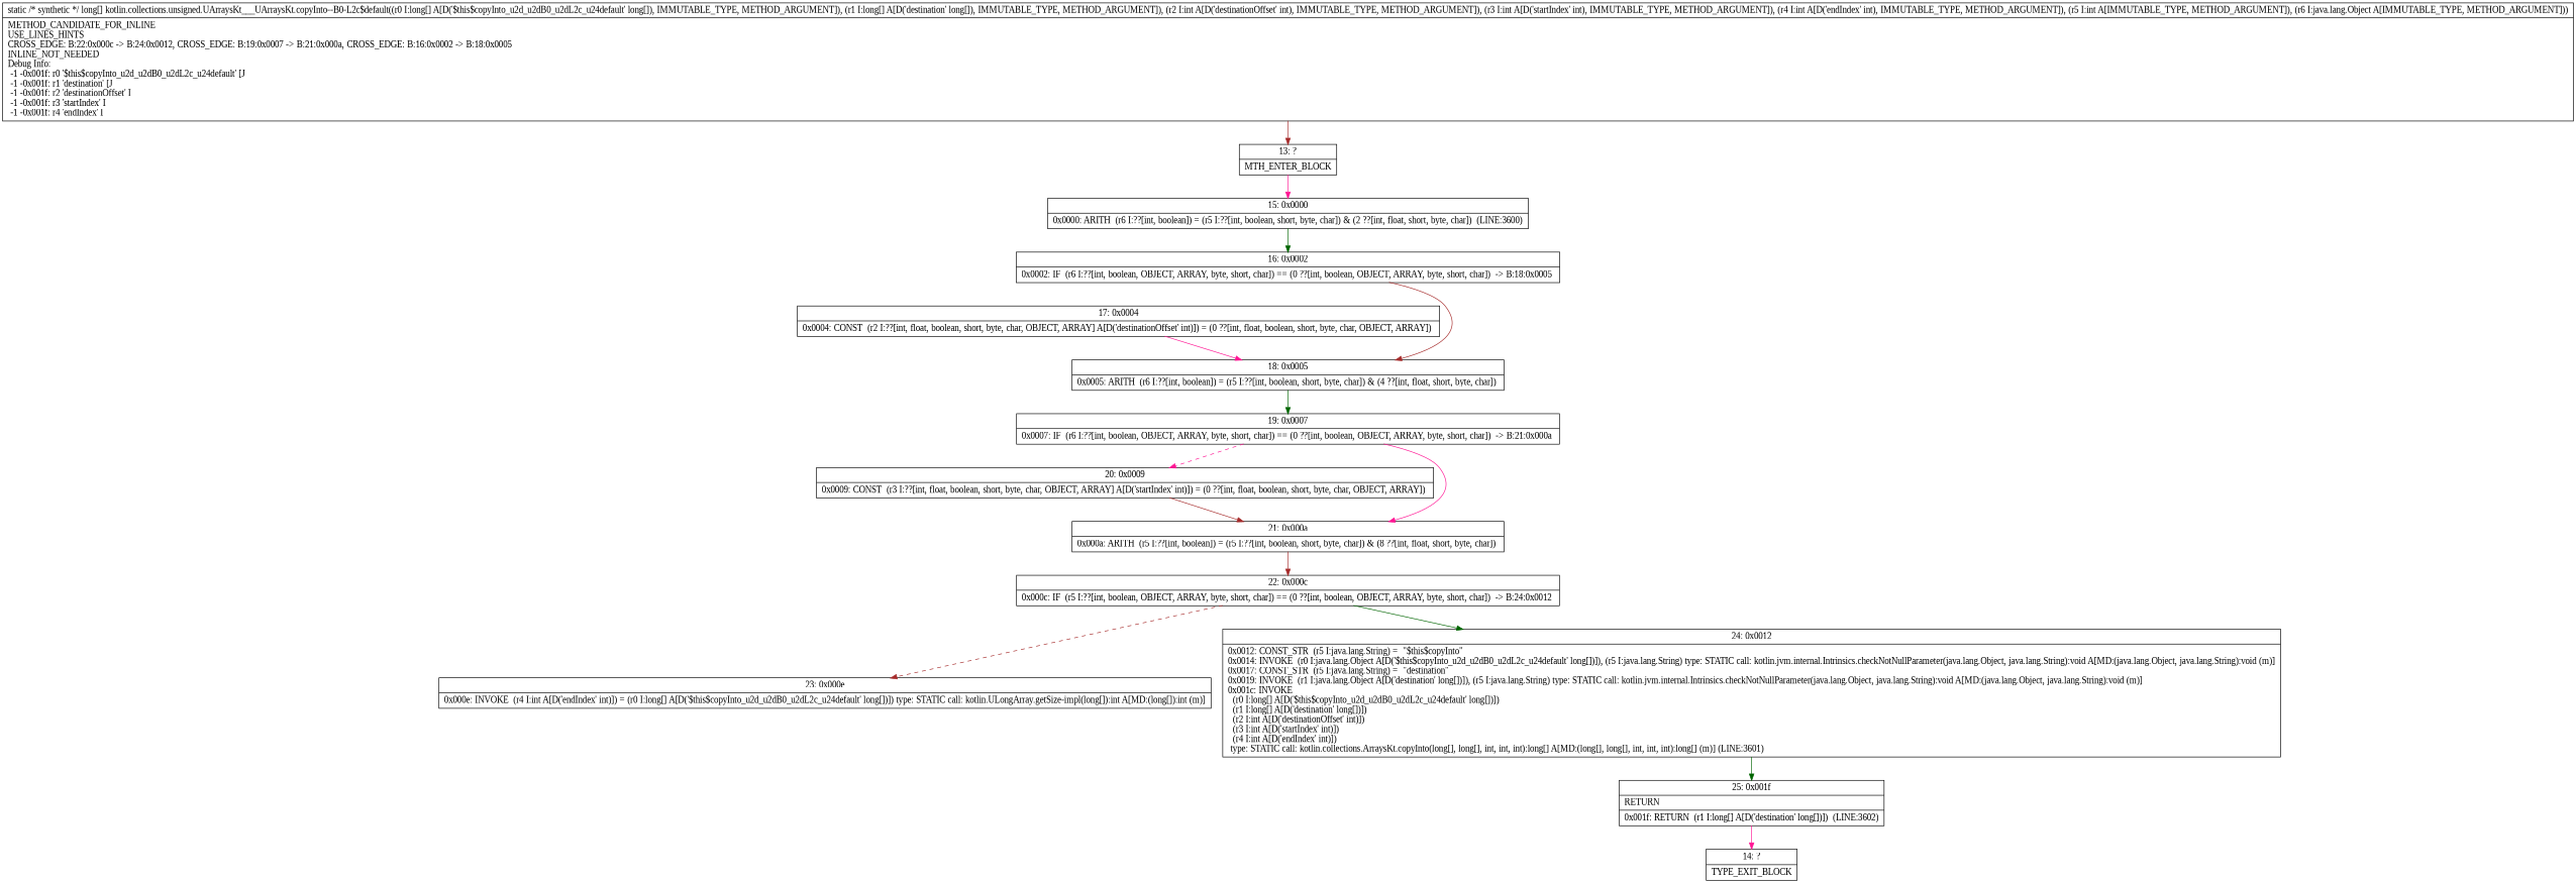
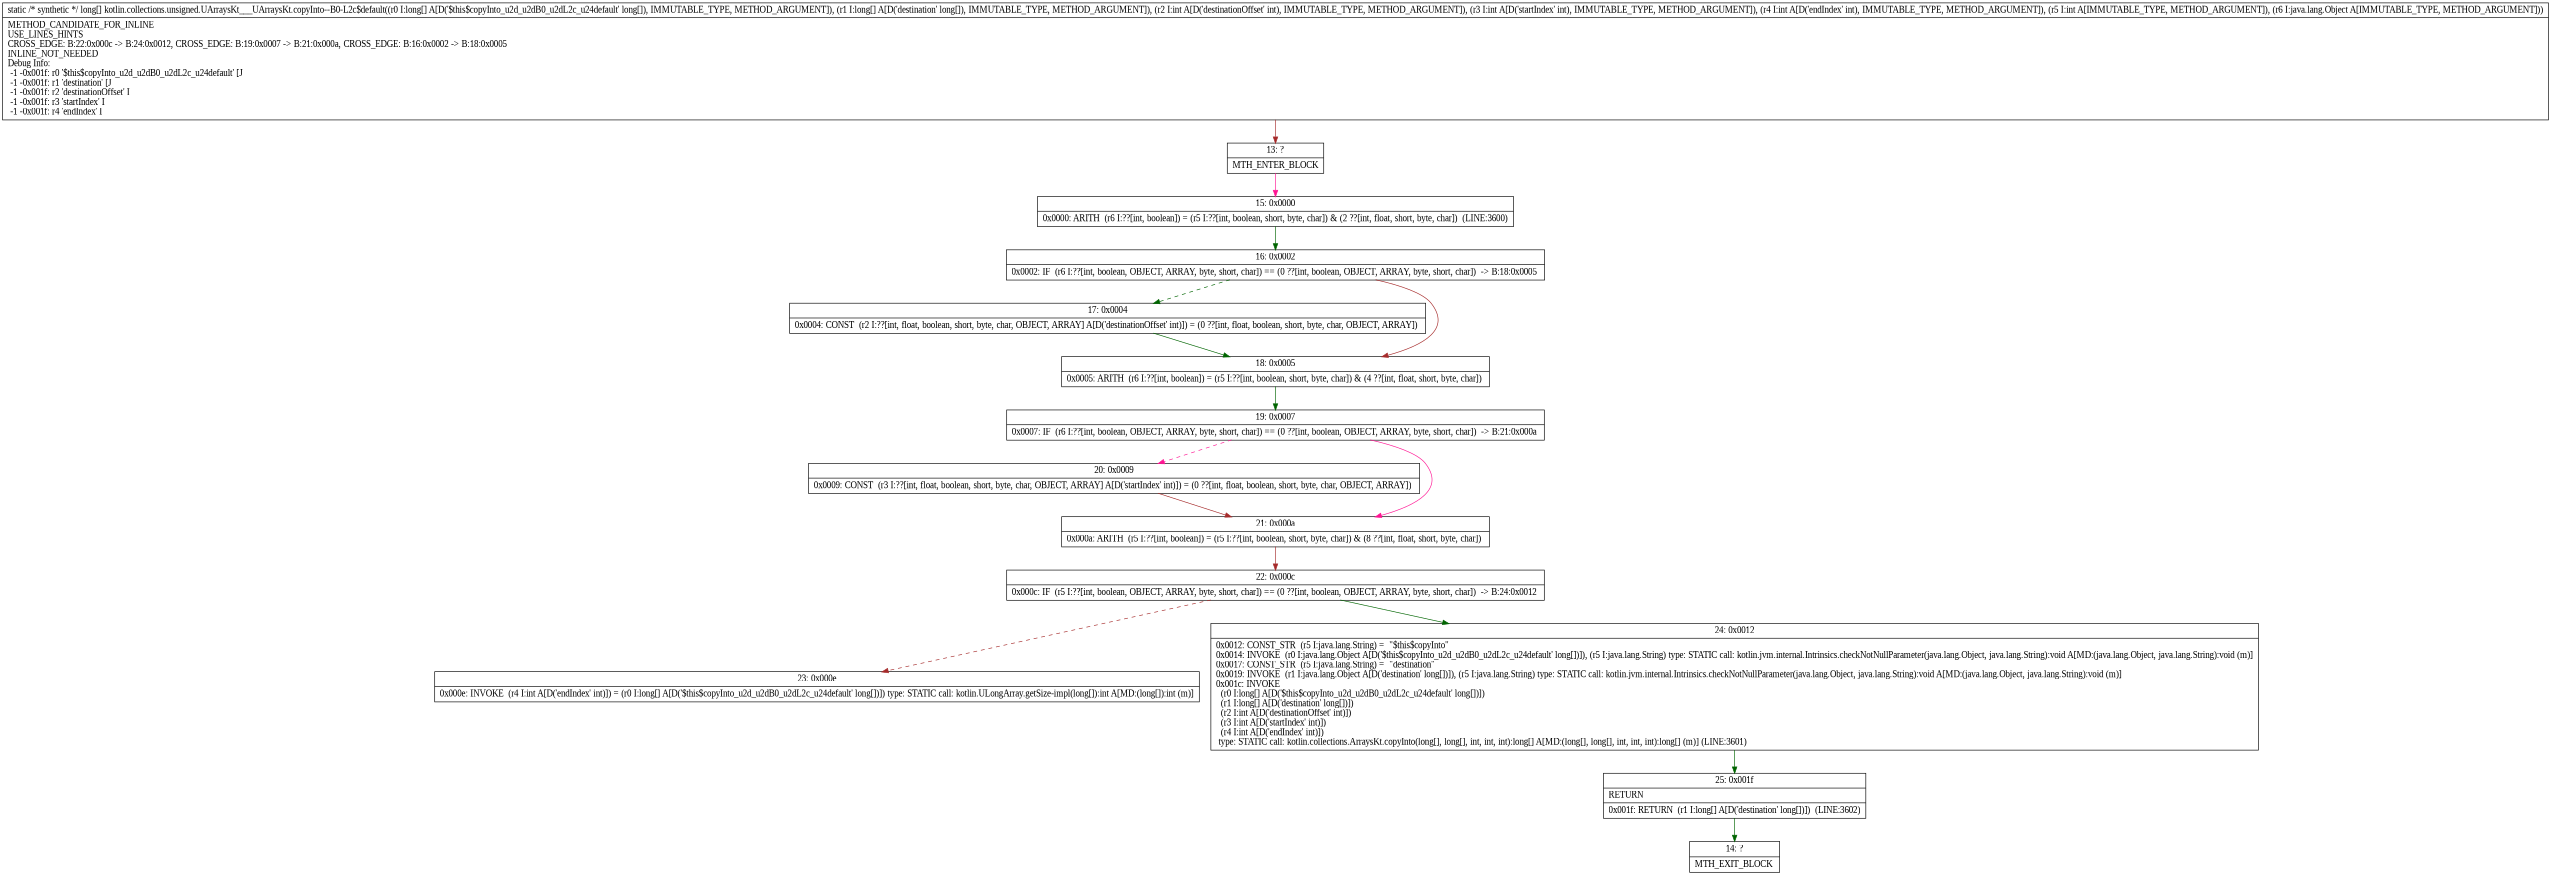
  digraph {
    fontname="Liberation Serif"
    node [fontname="Liberation Serif" shape=record]
    edge [color=darkgreen fontname="Liberation Serif"]
    n1 [label="{13\:\ ?|MTH_ENTER_BLOCK\l}"]
    n2 [label="{15\:\ 0x0000|0x0000: ARITH  (r6 I:??[int, boolean]) = (r5 I:??[int, boolean, short, byte, char]) & (2 ??[int, float, short, byte, char])  (LINE:3600)\l}"]
    n3 [label="{16\:\ 0x0002|0x0002: IF  (r6 I:??[int, boolean, OBJECT, ARRAY, byte, short, char]) == (0 ??[int, boolean, OBJECT, ARRAY, byte, short, char])  \-\> B:18:0x0005 \l}"]
    n4 [label="{17\:\ 0x0004|0x0004: CONST  (r2 I:??[int, float, boolean, short, byte, char, OBJECT, ARRAY] A[D('destinationOffset' int)]) = (0 ??[int, float, boolean, short, byte, char, OBJECT, ARRAY]) \l}"]
    n5 [label="{18\:\ 0x0005|0x0005: ARITH  (r6 I:??[int, boolean]) = (r5 I:??[int, boolean, short, byte, char]) & (4 ??[int, float, short, byte, char]) \l}"]
    n6 [label="{19\:\ 0x0007|0x0007: IF  (r6 I:??[int, boolean, OBJECT, ARRAY, byte, short, char]) == (0 ??[int, boolean, OBJECT, ARRAY, byte, short, char])  \-\> B:21:0x000a \l}"]
    n7 [label="{20\:\ 0x0009|0x0009: CONST  (r3 I:??[int, float, boolean, short, byte, char, OBJECT, ARRAY] A[D('startIndex' int)]) = (0 ??[int, float, boolean, short, byte, char, OBJECT, ARRAY]) \l}"]
    n8 [label="{21\:\ 0x000a|0x000a: ARITH  (r5 I:??[int, boolean]) = (r5 I:??[int, boolean, short, byte, char]) & (8 ??[int, float, short, byte, char]) \l}"]
    n9 [label="{22\:\ 0x000c|0x000c: IF  (r5 I:??[int, boolean, OBJECT, ARRAY, byte, short, char]) == (0 ??[int, boolean, OBJECT, ARRAY, byte, short, char])  \-\> B:24:0x0012 \l}"]
    n10 [label="{23\:\ 0x000e|0x000e: INVOKE  (r4 I:int A[D('endIndex' int)]) = (r0 I:long[] A[D('$this$copyInto_u2d_u2dB0_u2dL2c_u24default' long[])]) type: STATIC call: kotlin.ULongArray.getSize\-impl(long[]):int A[MD:(long[]):int (m)]\l}"]
    n11 [label="{24\:\ 0x0012|0x0012: CONST_STR  (r5 I:java.lang.String) =  \"$this$copyInto\" \l0x0014: INVOKE  (r0 I:java.lang.Object A[D('$this$copyInto_u2d_u2dB0_u2dL2c_u24default' long[])]), (r5 I:java.lang.String) type: STATIC call: kotlin.jvm.internal.Intrinsics.checkNotNullParameter(java.lang.Object, java.lang.String):void A[MD:(java.lang.Object, java.lang.String):void (m)]\l0x0017: CONST_STR  (r5 I:java.lang.String) =  \"destination\" \l0x0019: INVOKE  (r1 I:java.lang.Object A[D('destination' long[])]), (r5 I:java.lang.String) type: STATIC call: kotlin.jvm.internal.Intrinsics.checkNotNullParameter(java.lang.Object, java.lang.String):void A[MD:(java.lang.Object, java.lang.String):void (m)]\l0x001c: INVOKE  \l  (r0 I:long[] A[D('$this$copyInto_u2d_u2dB0_u2dL2c_u24default' long[])])\l  (r1 I:long[] A[D('destination' long[])])\l  (r2 I:int A[D('destinationOffset' int)])\l  (r3 I:int A[D('startIndex' int)])\l  (r4 I:int A[D('endIndex' int)])\l type: STATIC call: kotlin.collections.ArraysKt.copyInto(long[], long[], int, int, int):long[] A[MD:(long[], long[], int, int, int):long[] (m)] (LINE:3601)\l}"]
    n12 [label="{25\:\ 0x001f|RETURN\l|0x001f: RETURN  (r1 I:long[] A[D('destination' long[])])  (LINE:3602)\l}"]
-   n13 [label="{14\:\ ?|TYPE_EXIT_BLOCK\l}"]
+   n13 [label="{14\:\ ?|MTH_EXIT_BLOCK\l}"]
    n14 [label="{static \/* synthetic *\/ long[] kotlin.collections.unsigned.UArraysKt___UArraysKt.copyInto\-\-B0\-L2c$default((r0 I:long[] A[D('$this$copyInto_u2d_u2dB0_u2dL2c_u24default' long[]), IMMUTABLE_TYPE, METHOD_ARGUMENT]), (r1 I:long[] A[D('destination' long[]), IMMUTABLE_TYPE, METHOD_ARGUMENT]), (r2 I:int A[D('destinationOffset' int), IMMUTABLE_TYPE, METHOD_ARGUMENT]), (r3 I:int A[D('startIndex' int), IMMUTABLE_TYPE, METHOD_ARGUMENT]), (r4 I:int A[D('endIndex' int), IMMUTABLE_TYPE, METHOD_ARGUMENT]), (r5 I:int A[IMMUTABLE_TYPE, METHOD_ARGUMENT]), (r6 I:java.lang.Object A[IMMUTABLE_TYPE, METHOD_ARGUMENT]))  | METHOD_CANDIDATE_FOR_INLINE\lUSE_LINES_HINTS\lCROSS_EDGE: B:22:0x000c \-\> B:24:0x0012, CROSS_EDGE: B:19:0x0007 \-\> B:21:0x000a, CROSS_EDGE: B:16:0x0002 \-\> B:18:0x0005\lINLINE_NOT_NEEDED\lDebug Info:\l  \-1 \-0x001f: r0 '$this$copyInto_u2d_u2dB0_u2dL2c_u24default' [J\l  \-1 \-0x001f: r1 'destination' [J\l  \-1 \-0x001f: r2 'destinationOffset' I\l  \-1 \-0x001f: r3 'startIndex' I\l  \-1 \-0x001f: r4 'endIndex' I\l}"]
    n1 -> n2 [color=deeppink]
    n2 -> n3
+   n3 -> n4 [style=dashed]
    n3 -> n5 [color=brown]
-   n4 -> n5 [color=deeppink]
+   n4 -> n5
    n5 -> n6
    n6 -> n7 [color=deeppink style=dashed]
    n6 -> n8 [color=deeppink]
    n7 -> n8 [color=brown]
    n8 -> n9 [color=brown]
    n9 -> n10 [color=brown style=dashed]
    n9 -> n11
    n11 -> n12
-   n12 -> n13 [color=deeppink]
+   n12 -> n13
    n14 -> n1 [color=brown]
  }
